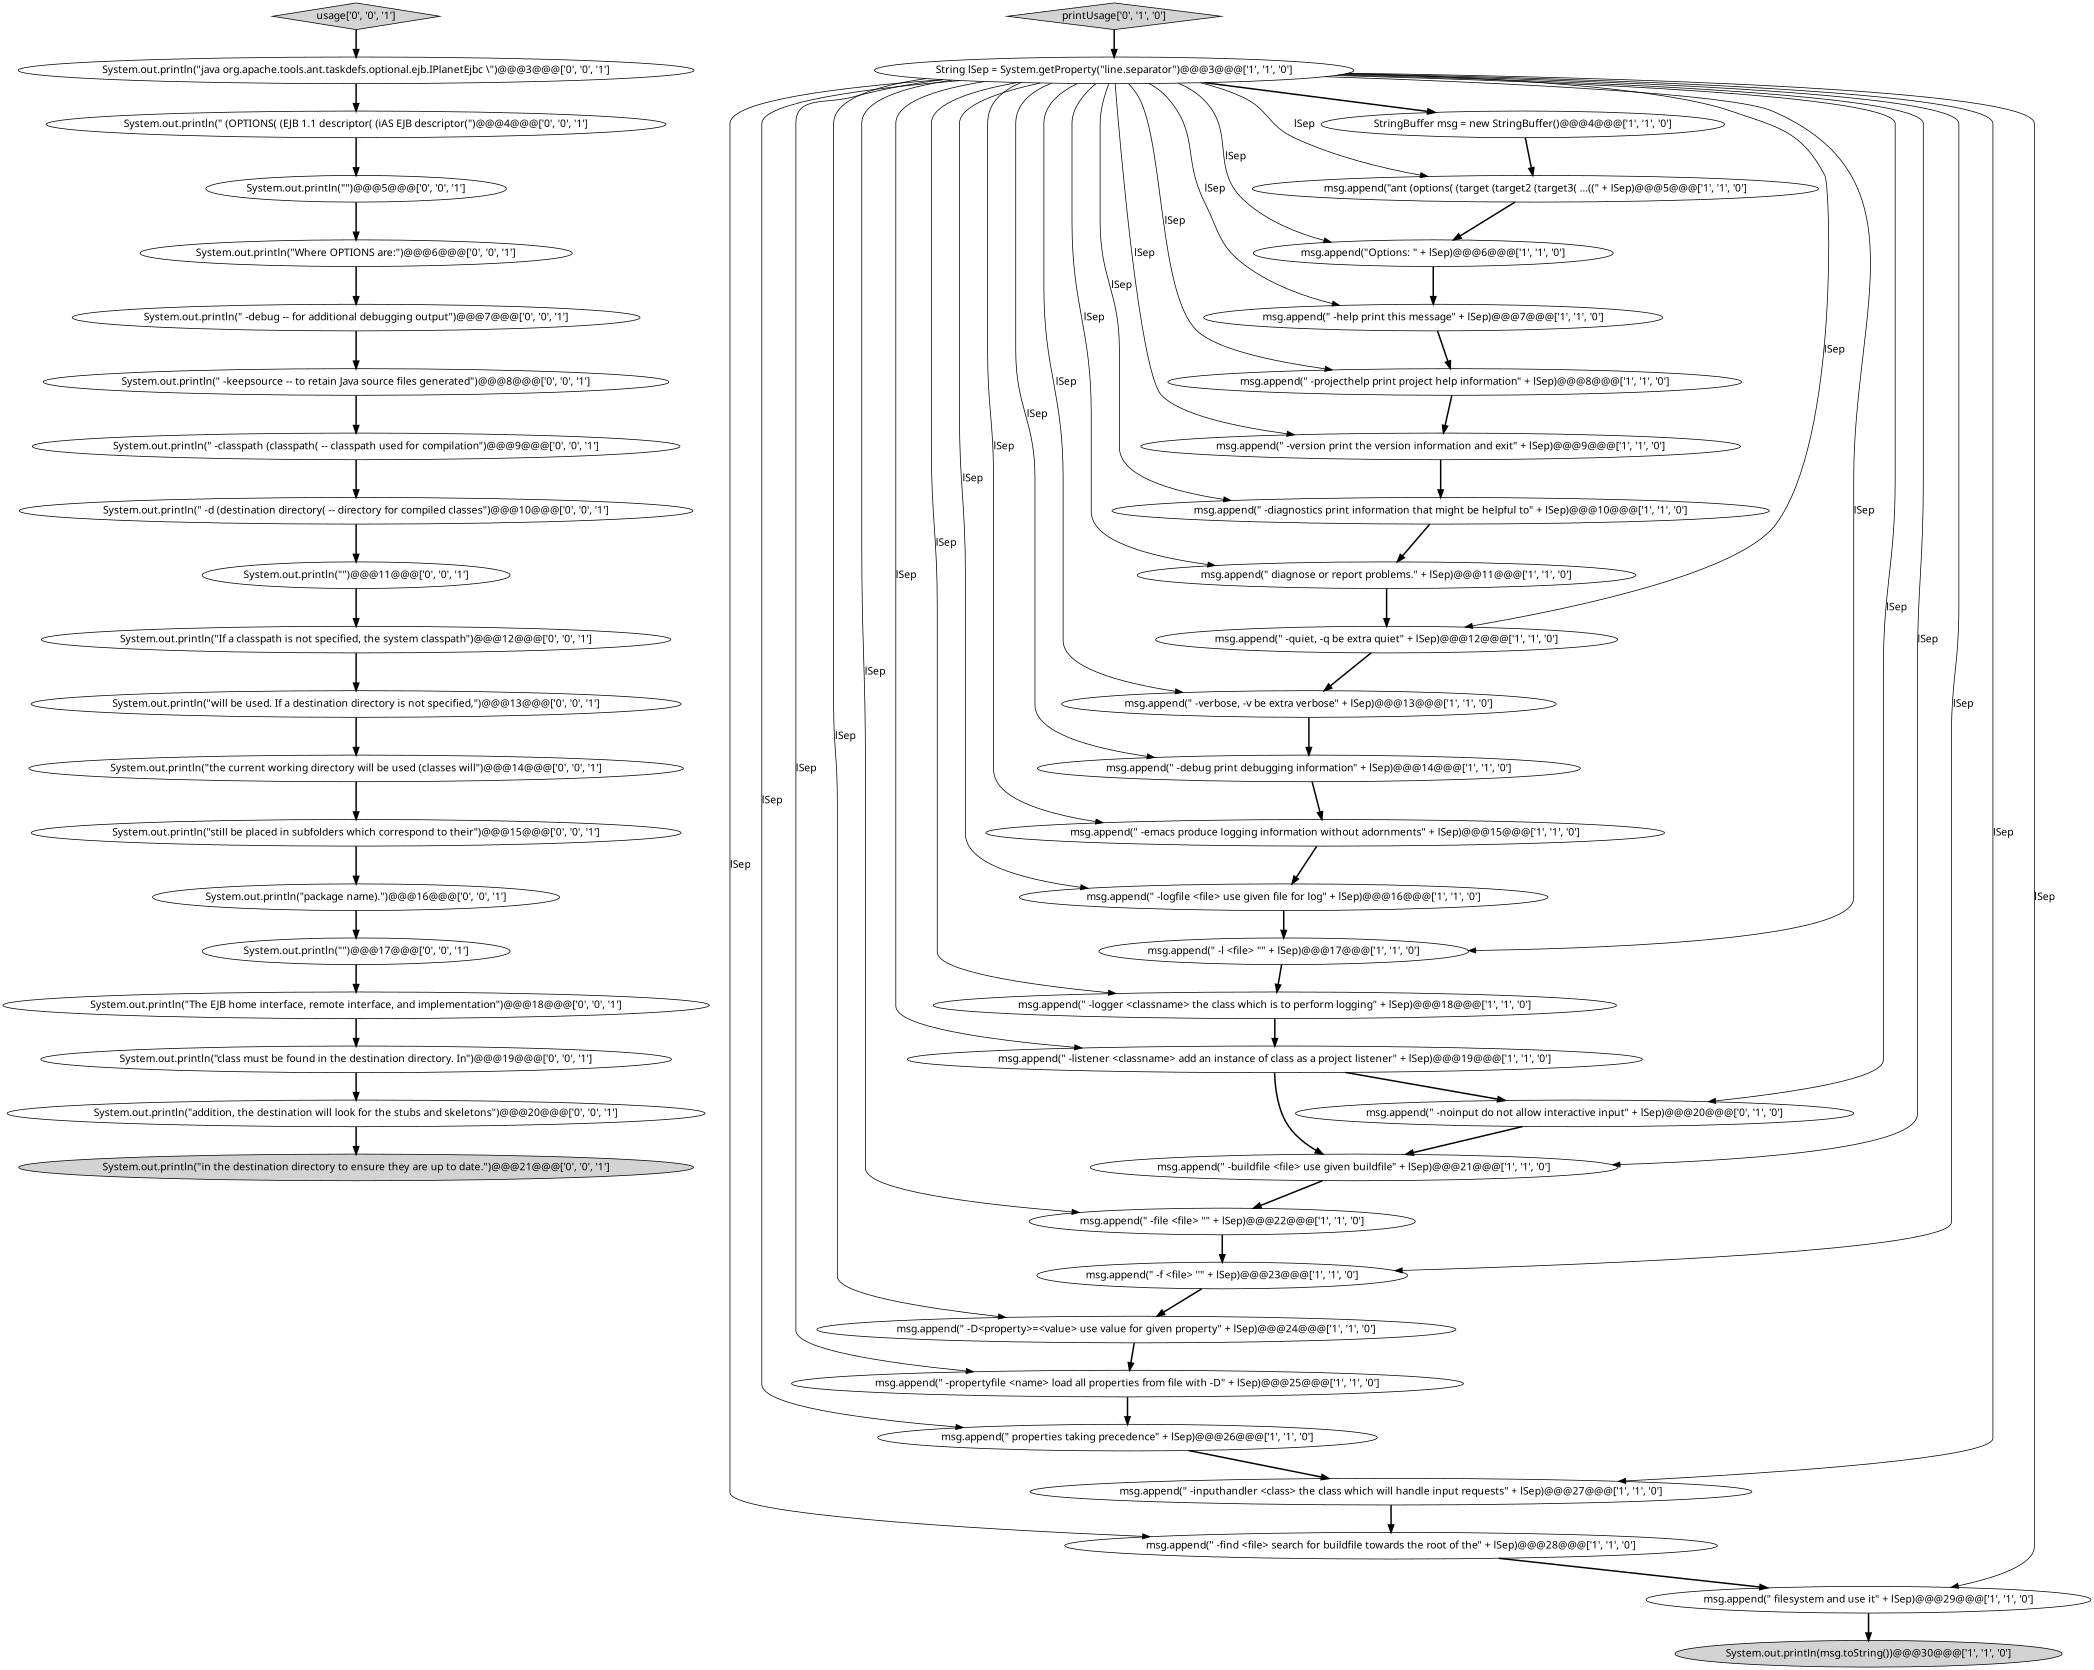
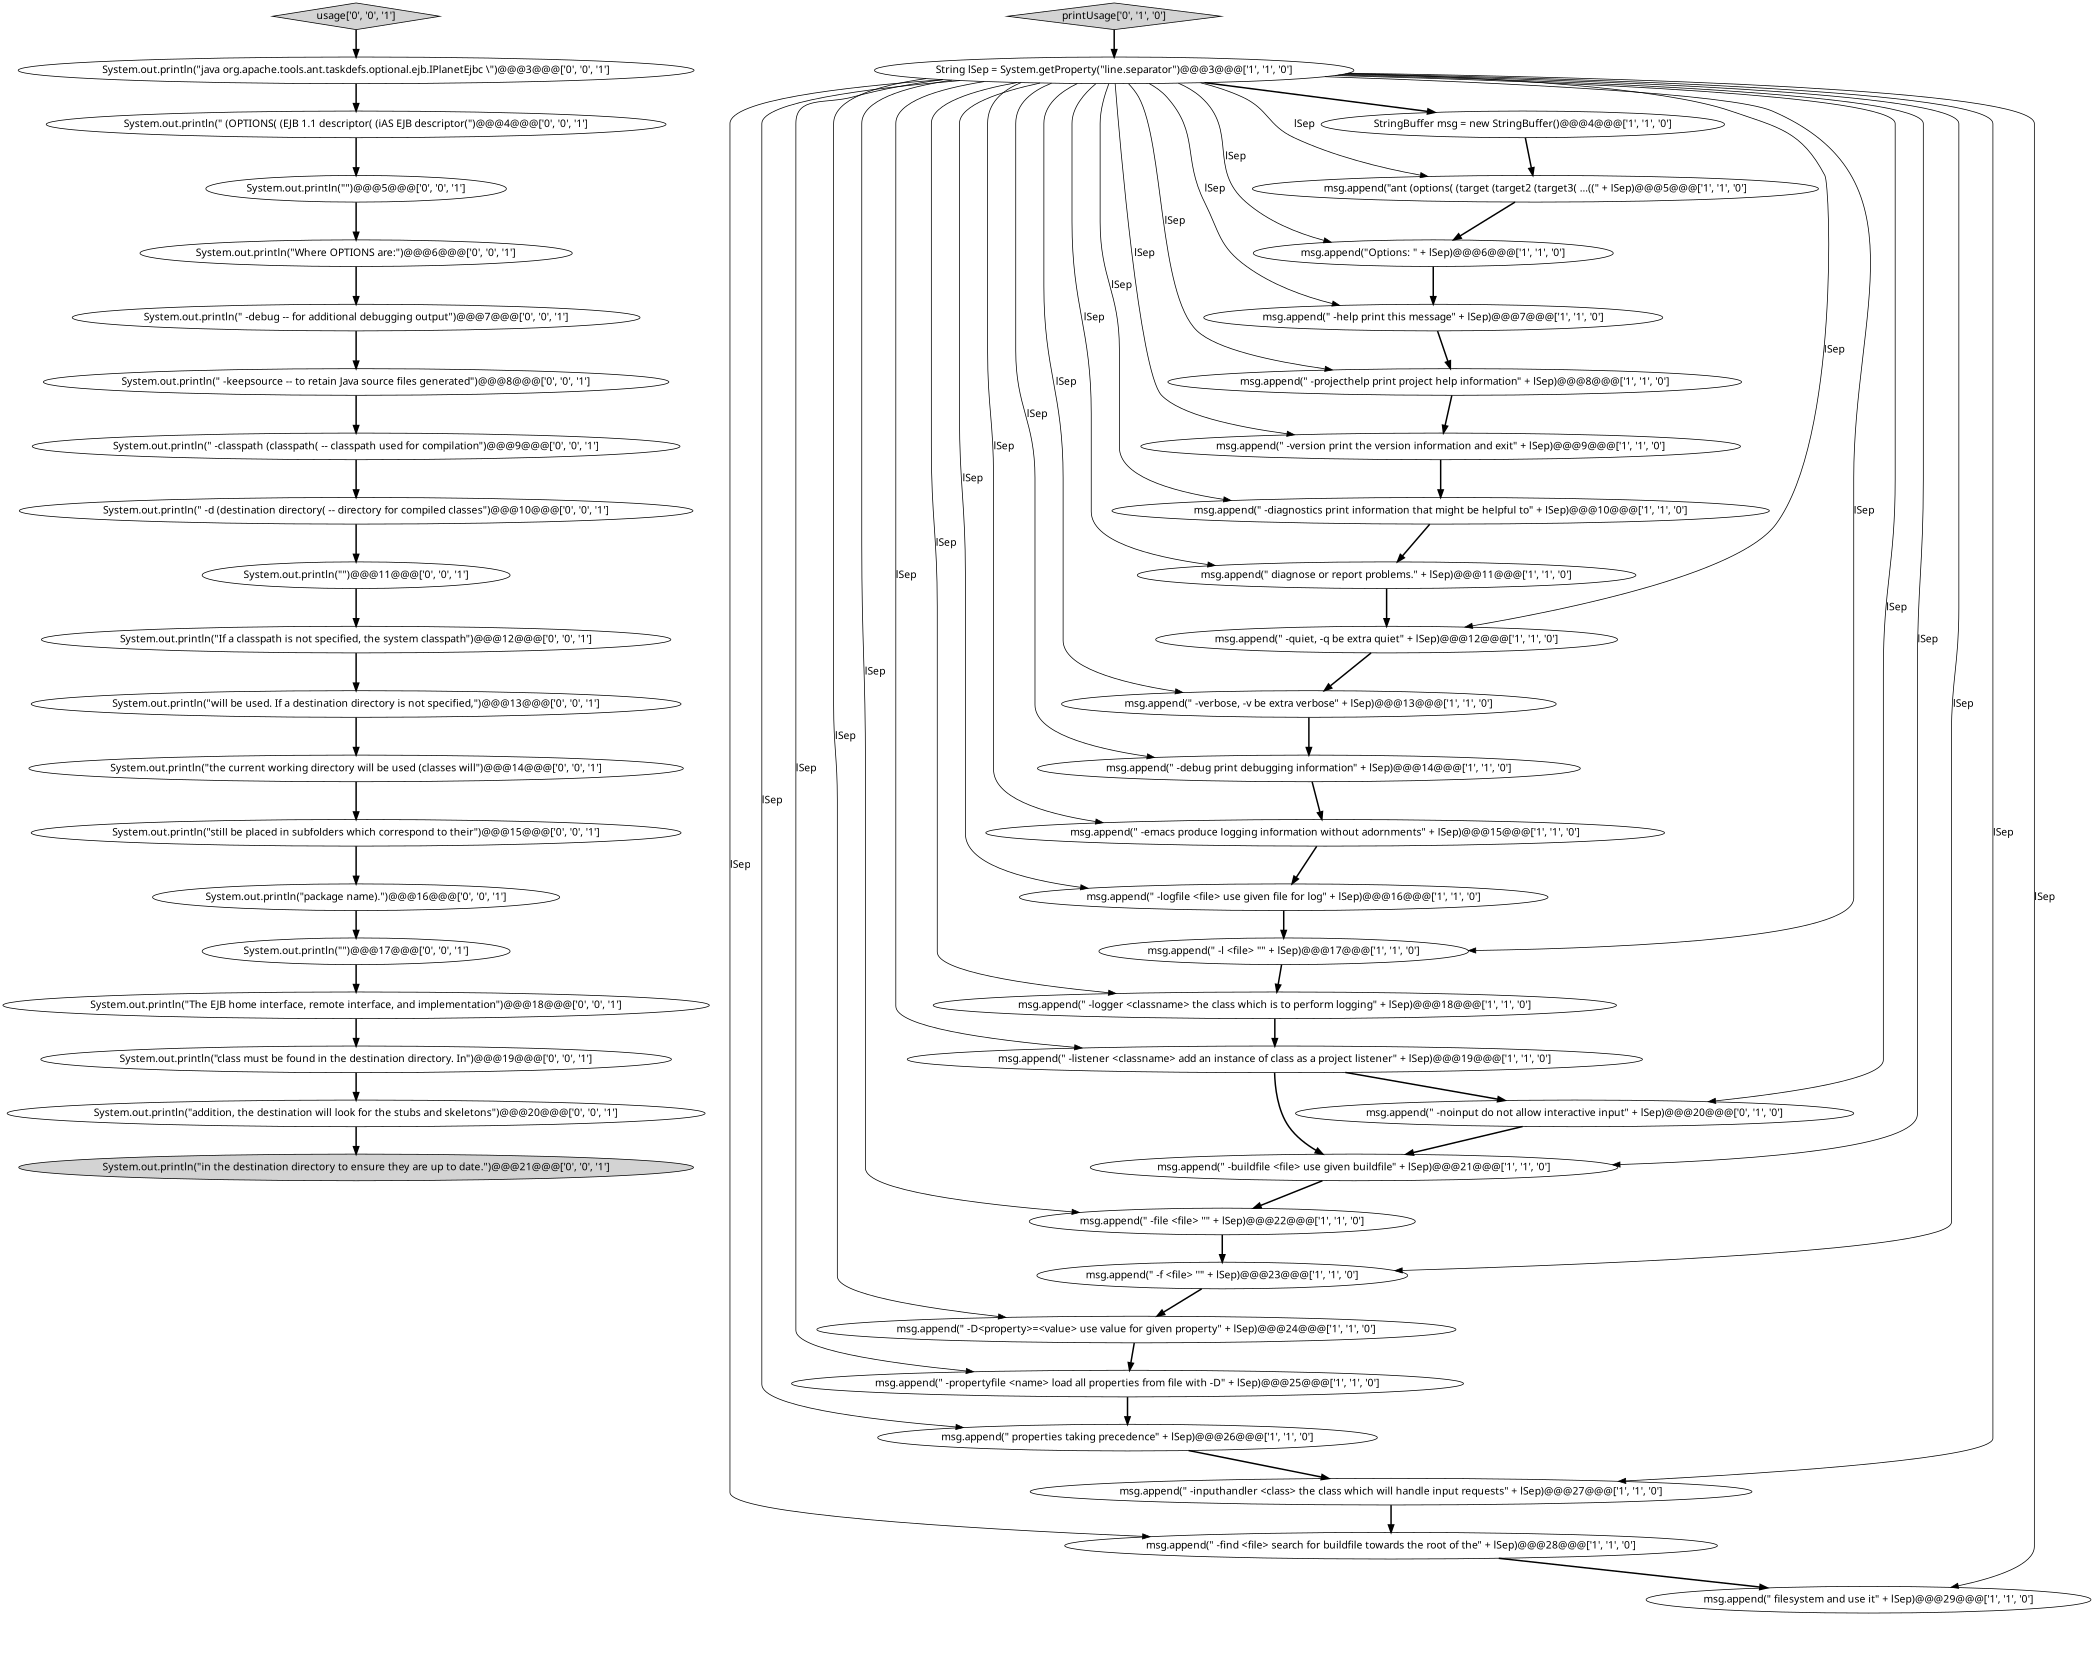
  digraph {
    fontname="Noto Sans"
    node [fillcolor=white fontname="Noto Sans" shape=ellipse style=filled]
    edge [fontname="Noto Sans" style=bold]
    n1 [fillcolor=lightgray label="usage['0', '0', '1']" shape=diamond]
    n2 [label="System.out.println(\"java org.apache.tools.ant.taskdefs.optional.ejb.IPlanetEjbc \\\")@@@3@@@['0', '0', '1']"]
    n3 [label="System.out.println(\" (OPTIONS( (EJB 1.1 descriptor( (iAS EJB descriptor(\")@@@4@@@['0', '0', '1']"]
    n4 [label="msg.append(\" -verbose, -v be extra verbose\" + lSep)@@@13@@@['1', '1', '0']"]
    n5 [label="msg.append(\" -debug print debugging information\" + lSep)@@@14@@@['1', '1', '0']"]
    n6 [label="msg.append(\" -emacs produce logging information without adornments\" + lSep)@@@15@@@['1', '1', '0']"]
    n7 [label="System.out.println(\"\")@@@5@@@['0', '0', '1']"]
    n8 [label="System.out.println(\"Where OPTIONS are:\")@@@6@@@['0', '0', '1']"]
    n9 [label="System.out.println(\" -debug -- for additional debugging output\")@@@7@@@['0', '0', '1']"]
    n10 [label="System.out.println(\"\")@@@11@@@['0', '0', '1']"]
    n11 [label="System.out.println(\"If a classpath is not specified, the system classpath\")@@@12@@@['0', '0', '1']"]
    n12 [label="System.out.println(\"will be used. If a destination directory is not specified,\")@@@13@@@['0', '0', '1']"]
    n13 [label="msg.append(\" -logfile <file> use given file for log\" + lSep)@@@16@@@['1', '1', '0']"]
    n14 [label="msg.append(\" -l <file> ''\" + lSep)@@@17@@@['1', '1', '0']"]
    n15 [label="msg.append(\" -logger <classname> the class which is to perform logging\" + lSep)@@@18@@@['1', '1', '0']"]
    n16 [label="msg.append(\" -propertyfile <name> load all properties from file with -D\" + lSep)@@@25@@@['1', '1', '0']"]
    n17 [label="msg.append(\" properties taking precedence\" + lSep)@@@26@@@['1', '1', '0']"]
    n18 [label="msg.append(\" -inputhandler <class> the class which will handle input requests\" + lSep)@@@27@@@['1', '1', '0']"]
    n19 [label="System.out.println(\" -keepsource -- to retain Java source files generated\")@@@8@@@['0', '0', '1']"]
    n20 [label="System.out.println(\" -classpath (classpath( -- classpath used for compilation\")@@@9@@@['0', '0', '1']"]
    n21 [label="System.out.println(\"the current working directory will be used (classes will\")@@@14@@@['0', '0', '1']"]
    n22 [label="System.out.println(\"still be placed in subfolders which correspond to their\")@@@15@@@['0', '0', '1']"]
    n23 [label="System.out.println(\"package name).\")@@@16@@@['0', '0', '1']"]
-   n24 [fillcolor=lightgray label="System.out.println(msg.toString())@@@30@@@['1', '1', '0']"]
    n25 [label="msg.append(\" -diagnostics print information that might be helpful to\" + lSep)@@@10@@@['1', '1', '0']"]
    n26 [label="msg.append(\" diagnose or report problems.\" + lSep)@@@11@@@['1', '1', '0']"]
    n27 [label="msg.append(\" -quiet, -q be extra quiet\" + lSep)@@@12@@@['1', '1', '0']"]
    n28 [label="msg.append(\" -find <file> search for buildfile towards the root of the\" + lSep)@@@28@@@['1', '1', '0']"]
    n29 [label="msg.append(\" filesystem and use it\" + lSep)@@@29@@@['1', '1', '0']"]
    n30 [label="msg.append(\" -noinput do not allow interactive input\" + lSep)@@@20@@@['0', '1', '0']"]
    n31 [label="msg.append(\" -buildfile <file> use given buildfile\" + lSep)@@@21@@@['1', '1', '0']"]
    n32 [label="msg.append(\" -file <file> ''\" + lSep)@@@22@@@['1', '1', '0']"]
    n33 [label="msg.append(\"Options: \" + lSep)@@@6@@@['1', '1', '0']"]
    n34 [label="msg.append(\" -help print this message\" + lSep)@@@7@@@['1', '1', '0']"]
    n35 [label="msg.append(\" -projecthelp print project help information\" + lSep)@@@8@@@['1', '1', '0']"]
    n36 [fillcolor=lightgray label="System.out.println(\"in the destination directory to ensure they are up to date.\")@@@21@@@['0', '0', '1']"]
    n37 [label="String lSep = System.getProperty(\"line.separator\")@@@3@@@['1', '1', '0']"]
    n38 [label="StringBuffer msg = new StringBuffer()@@@4@@@['1', '1', '0']"]
    n39 [label="msg.append(\" -f <file> ''\" + lSep)@@@23@@@['1', '1', '0']"]
    n40 [label="msg.append(\"ant (options( (target (target2 (target3( ...((\" + lSep)@@@5@@@['1', '1', '0']"]
    n41 [label="msg.append(\" -D<property>=<value> use value for given property\" + lSep)@@@24@@@['1', '1', '0']"]
    n42 [label="msg.append(\" -listener <classname> add an instance of class as a project listener\" + lSep)@@@19@@@['1', '1', '0']"]
    n43 [label="msg.append(\" -version print the version information and exit\" + lSep)@@@9@@@['1', '1', '0']"]
    n44 [label="System.out.println(\"\")@@@17@@@['0', '0', '1']"]
    n45 [label="System.out.println(\"The EJB home interface, remote interface, and implementation\")@@@18@@@['0', '0', '1']"]
    n46 [label="System.out.println(\"class must be found in the destination directory. In\")@@@19@@@['0', '0', '1']"]
    n47 [label="System.out.println(\" -d (destination directory( -- directory for compiled classes\")@@@10@@@['0', '0', '1']"]
    n48 [label="System.out.println(\"addition, the destination will look for the stubs and skeletons\")@@@20@@@['0', '0', '1']"]
    n49 [fillcolor=lightgray label="printUsage['0', '1', '0']" shape=diamond]
    n1 -> n2
    n2 -> n3
    n3 -> n7
    n4 -> n5
    n5 -> n6
    n6 -> n13
    n7 -> n8
    n8 -> n9
    n9 -> n19
    n10 -> n11
    n11 -> n12
    n12 -> n21
    n13 -> n14
    n14 -> n15
    n15 -> n42
    n16 -> n17
    n17 -> n18
    n18 -> n28
    n19 -> n20
    n20 -> n47
    n21 -> n22
    n22 -> n23
    n23 -> n44
    n25 -> n26
    n26 -> n27
    n27 -> n4
    n28 -> n29
-   n29 -> n24
    n30 -> n31
    n31 -> n32
    n32 -> n39
    n33 -> n34
    n34 -> n35
    n35 -> n43
    n37 -> n4 [label=lSep style=solid]
    n37 -> n5 [label=lSep style=solid]
    n37 -> n6 [label=lSep style=solid]
    n37 -> n13 [label=lSep style=solid]
    n37 -> n14 [label=lSep style=solid]
    n37 -> n15 [label=lSep style=solid]
    n37 -> n16 [label=lSep style=solid]
    n37 -> n17 [label=lSep style=solid]
    n37 -> n18 [label=lSep style=solid]
    n37 -> n25 [label=lSep style=solid]
    n37 -> n26 [label=lSep style=solid]
    n37 -> n27 [label=lSep style=solid]
    n37 -> n28 [label=lSep style=solid]
    n37 -> n29 [label=lSep style=solid]
    n37 -> n30 [label=lSep style=solid]
    n37 -> n31 [label=lSep style=solid]
    n37 -> n32 [label=lSep style=solid]
    n37 -> n33 [label=lSep style=solid]
    n37 -> n34 [label=lSep style=solid]
    n37 -> n35 [label=lSep style=solid]
    n37 -> n38
    n37 -> n39 [label=lSep style=solid]
    n37 -> n40 [label=lSep style=solid]
    n37 -> n41 [label=lSep style=solid]
    n37 -> n42 [label=lSep style=solid]
    n37 -> n43 [label=lSep style=solid]
    n38 -> n40
    n39 -> n41
    n40 -> n33
    n41 -> n16
    n42 -> n30
    n42 -> n31
    n43 -> n25
    n44 -> n45
    n45 -> n46
    n46 -> n48
    n47 -> n10
    n48 -> n36
    n49 -> n37
  }
